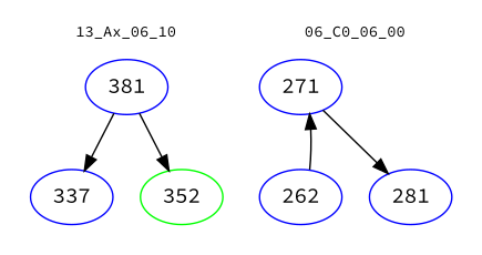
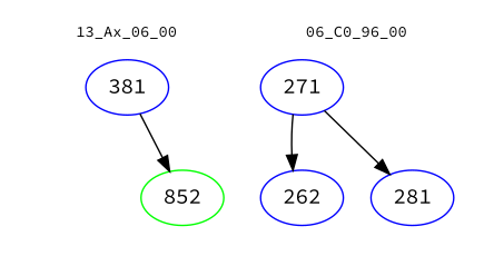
  digraph {
    fontname="Source Code Pro"
    node [color=blue fontname="Source Code Pro"]
    edge [color=black fontname="Source Code Pro"]
    n1 [label=381]
-   n2 [label=337]
-   n3 [color=green label=352]
+   n3 [color=green label=852]
    n4 [label=271]
    n5 [label=262]
    n6 [label=281]
    subgraph cluster_1 {
      color=white
      fontsize=10
-     label="13_Ax_06_10"
+     label="13_Ax_06_00"
      n1
-     n2
      n3
    }
    subgraph cluster_2 {
      color=white
      fontsize=10
-     label="06_C0_06_00"
+     label="06_C0_96_00"
      n4
      n5
      n6
    }
-   n1 -> n2
    n1 -> n3
-   n5 -> n4
+   n4 -> n5
    n4 -> n6
  }
